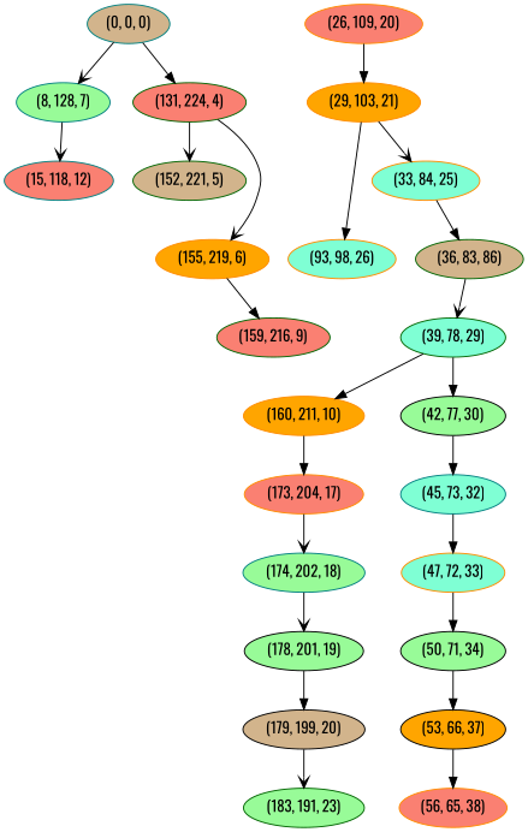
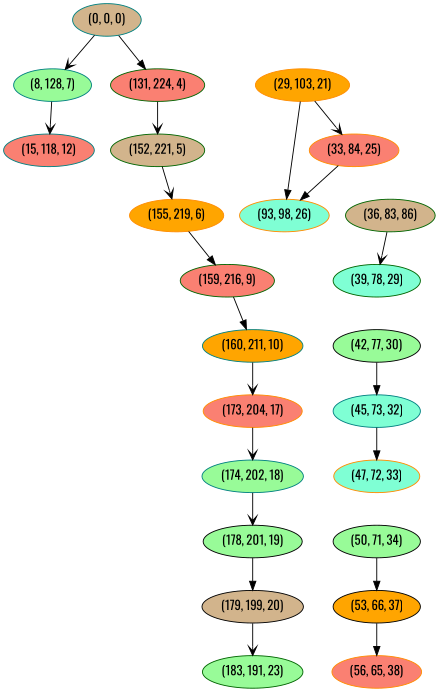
  digraph {
    fontname=Oswald
    node [color=darkorange fillcolor=palegreen fontname=Oswald style=filled]
    edge [arrowhead=normal fontname=Oswald]
    "(0, 0, 0)" [color=teal fillcolor=tan]
    "(8, 128, 7)" [color=teal]
    n3 [color=darkgreen fillcolor=salmon label="(131, 224, 4)"]
    "(15, 118, 12)" [color=teal fillcolor=salmon]
    "(152, 221, 5)" [color=darkgreen fillcolor=tan]
-   "(26, 109, 20)" [fillcolor=salmon]
    "(29, 103, 21)" [fillcolor=orange]
-   "(33, 84, 25)" [fillcolor=aquamarine]
+   "(33, 84, 25)" [fillcolor=salmon]
    "(93, 98, 26)" [fillcolor=aquamarine]
    n10 [color=darkgreen fillcolor=tan label="(36, 83, 86)"]
    "(39, 78, 29)" [color=darkgreen fillcolor=aquamarine]
    "(42, 77, 30)" [color=black]
    "(45, 73, 32)" [color=teal fillcolor=aquamarine]
    "(47, 72, 33)" [fillcolor=aquamarine]
    "(50, 71, 34)" [color=black]
    "(53, 66, 37)" [color=black fillcolor=orange]
    "(56, 65, 38)" [fillcolor=salmon]
    "(155, 219, 6)" [fillcolor=orange]
    "(159, 216, 9)" [color=darkgreen fillcolor=salmon]
-   "(160, 211, 10)" [fillcolor=orange]
+   "(160, 211, 10)" [color=teal fillcolor=orange]
    "(173, 204, 17)" [fillcolor=salmon]
    "(174, 202, 18)" [color=teal]
    "(178, 201, 19)" [color=black]
    "(179, 199, 20)" [color=black fillcolor=tan]
    "(183, 191, 23)" [color=darkgreen]
    "(0, 0, 0)" -> "(8, 128, 7)" [arrowhead=vee]
    "(0, 0, 0)" -> n3
    "(8, 128, 7)" -> "(15, 118, 12)" [arrowhead=vee]
    n3 -> "(152, 221, 5)" [arrowhead=vee]
-   n3 -> "(155, 219, 6)" [arrowhead=vee]
-   "(26, 109, 20)" -> "(29, 103, 21)"
+   "(152, 221, 5)" -> "(155, 219, 6)" [arrowhead=vee]
    "(29, 103, 21)" -> "(33, 84, 25)" [arrowhead=vee]
    "(29, 103, 21)" -> "(93, 98, 26)"
-   "(33, 84, 25)" -> n10
+   "(33, 84, 25)" -> "(93, 98, 26)"
    n10 -> "(39, 78, 29)" [arrowhead=vee]
-   "(39, 78, 29)" -> "(42, 77, 30)"
    "(42, 77, 30)" -> "(45, 73, 32)"
    "(45, 73, 32)" -> "(47, 72, 33)"
-   "(47, 72, 33)" -> "(50, 71, 34)"
    "(50, 71, 34)" -> "(53, 66, 37)"
    "(53, 66, 37)" -> "(56, 65, 38)"
    "(155, 219, 6)" -> "(159, 216, 9)"
-   "(39, 78, 29)" -> "(160, 211, 10)"
-   "(160, 211, 10)" -> "(173, 204, 17)"
+   "(159, 216, 9)" -> "(160, 211, 10)"
+   "(160, 211, 10)" -> "(173, 204, 17)" [arrowhead=vee]
    "(173, 204, 17)" -> "(174, 202, 18)" [arrowhead=vee]
    "(174, 202, 18)" -> "(178, 201, 19)" [arrowhead=vee]
    "(178, 201, 19)" -> "(179, 199, 20)"
    "(179, 199, 20)" -> "(183, 191, 23)" [arrowhead=vee]
  }
